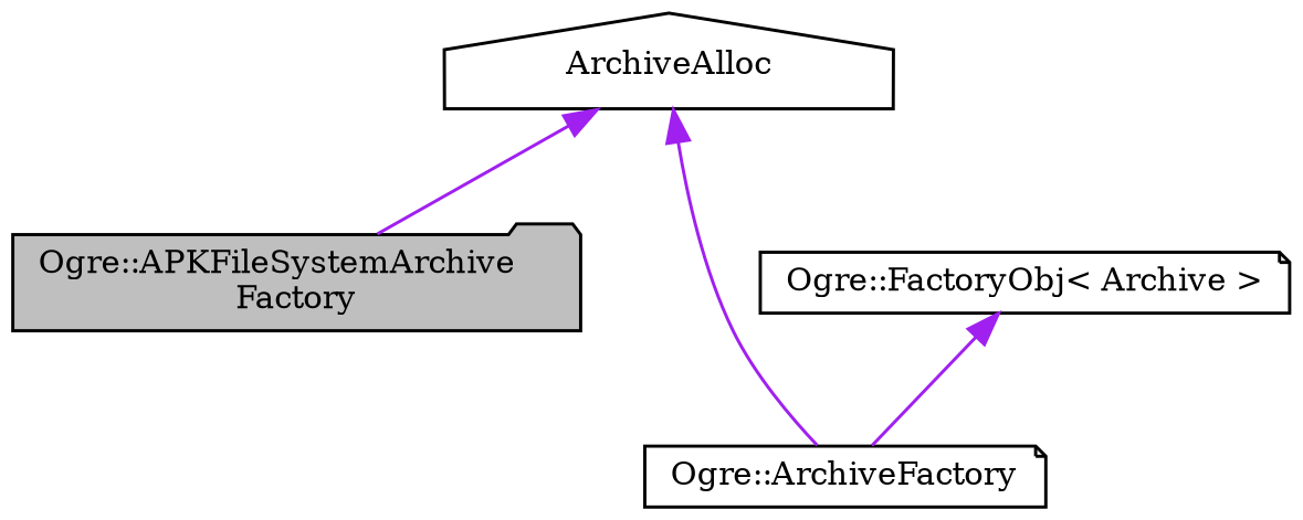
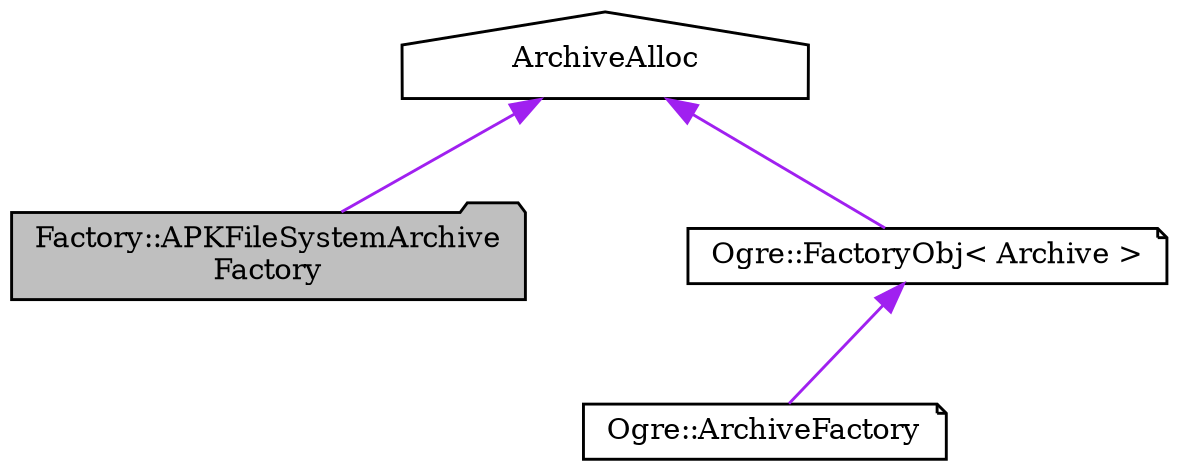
  digraph {
    fontname="DejaVu Serif"
    node [color=black fontname="DejaVu Serif" fontsize=10 shape=note]
    edge [color=purple dir=back fontname="DejaVu Serif" fontsize=10 labelfontname=Helvetica labelfontsize=10 style=solid]
-   n1 [fillcolor=grey75 fontcolor=black height=0.2 label="Ogre::APKFileSystemArchive\lFactory" shape=folder style=filled width=0.4]
+   n1 [fillcolor=grey75 fontcolor=black height=0.2 label="Factory::APKFileSystemArchive\lFactory" shape=folder style=filled width=0.4]
    n2 [height=0.2 label="Ogre::ArchiveFactory" width=0.4]
    n3 [height=0.2 label="Ogre::FactoryObj\< Archive \>" width=0.4]
    n4 [height=0.2 label=ArchiveAlloc shape=house width=0.4]
    n3 -> n2
    n4 -> n1
-   n4 -> n2
+   n4 -> n3
  }
